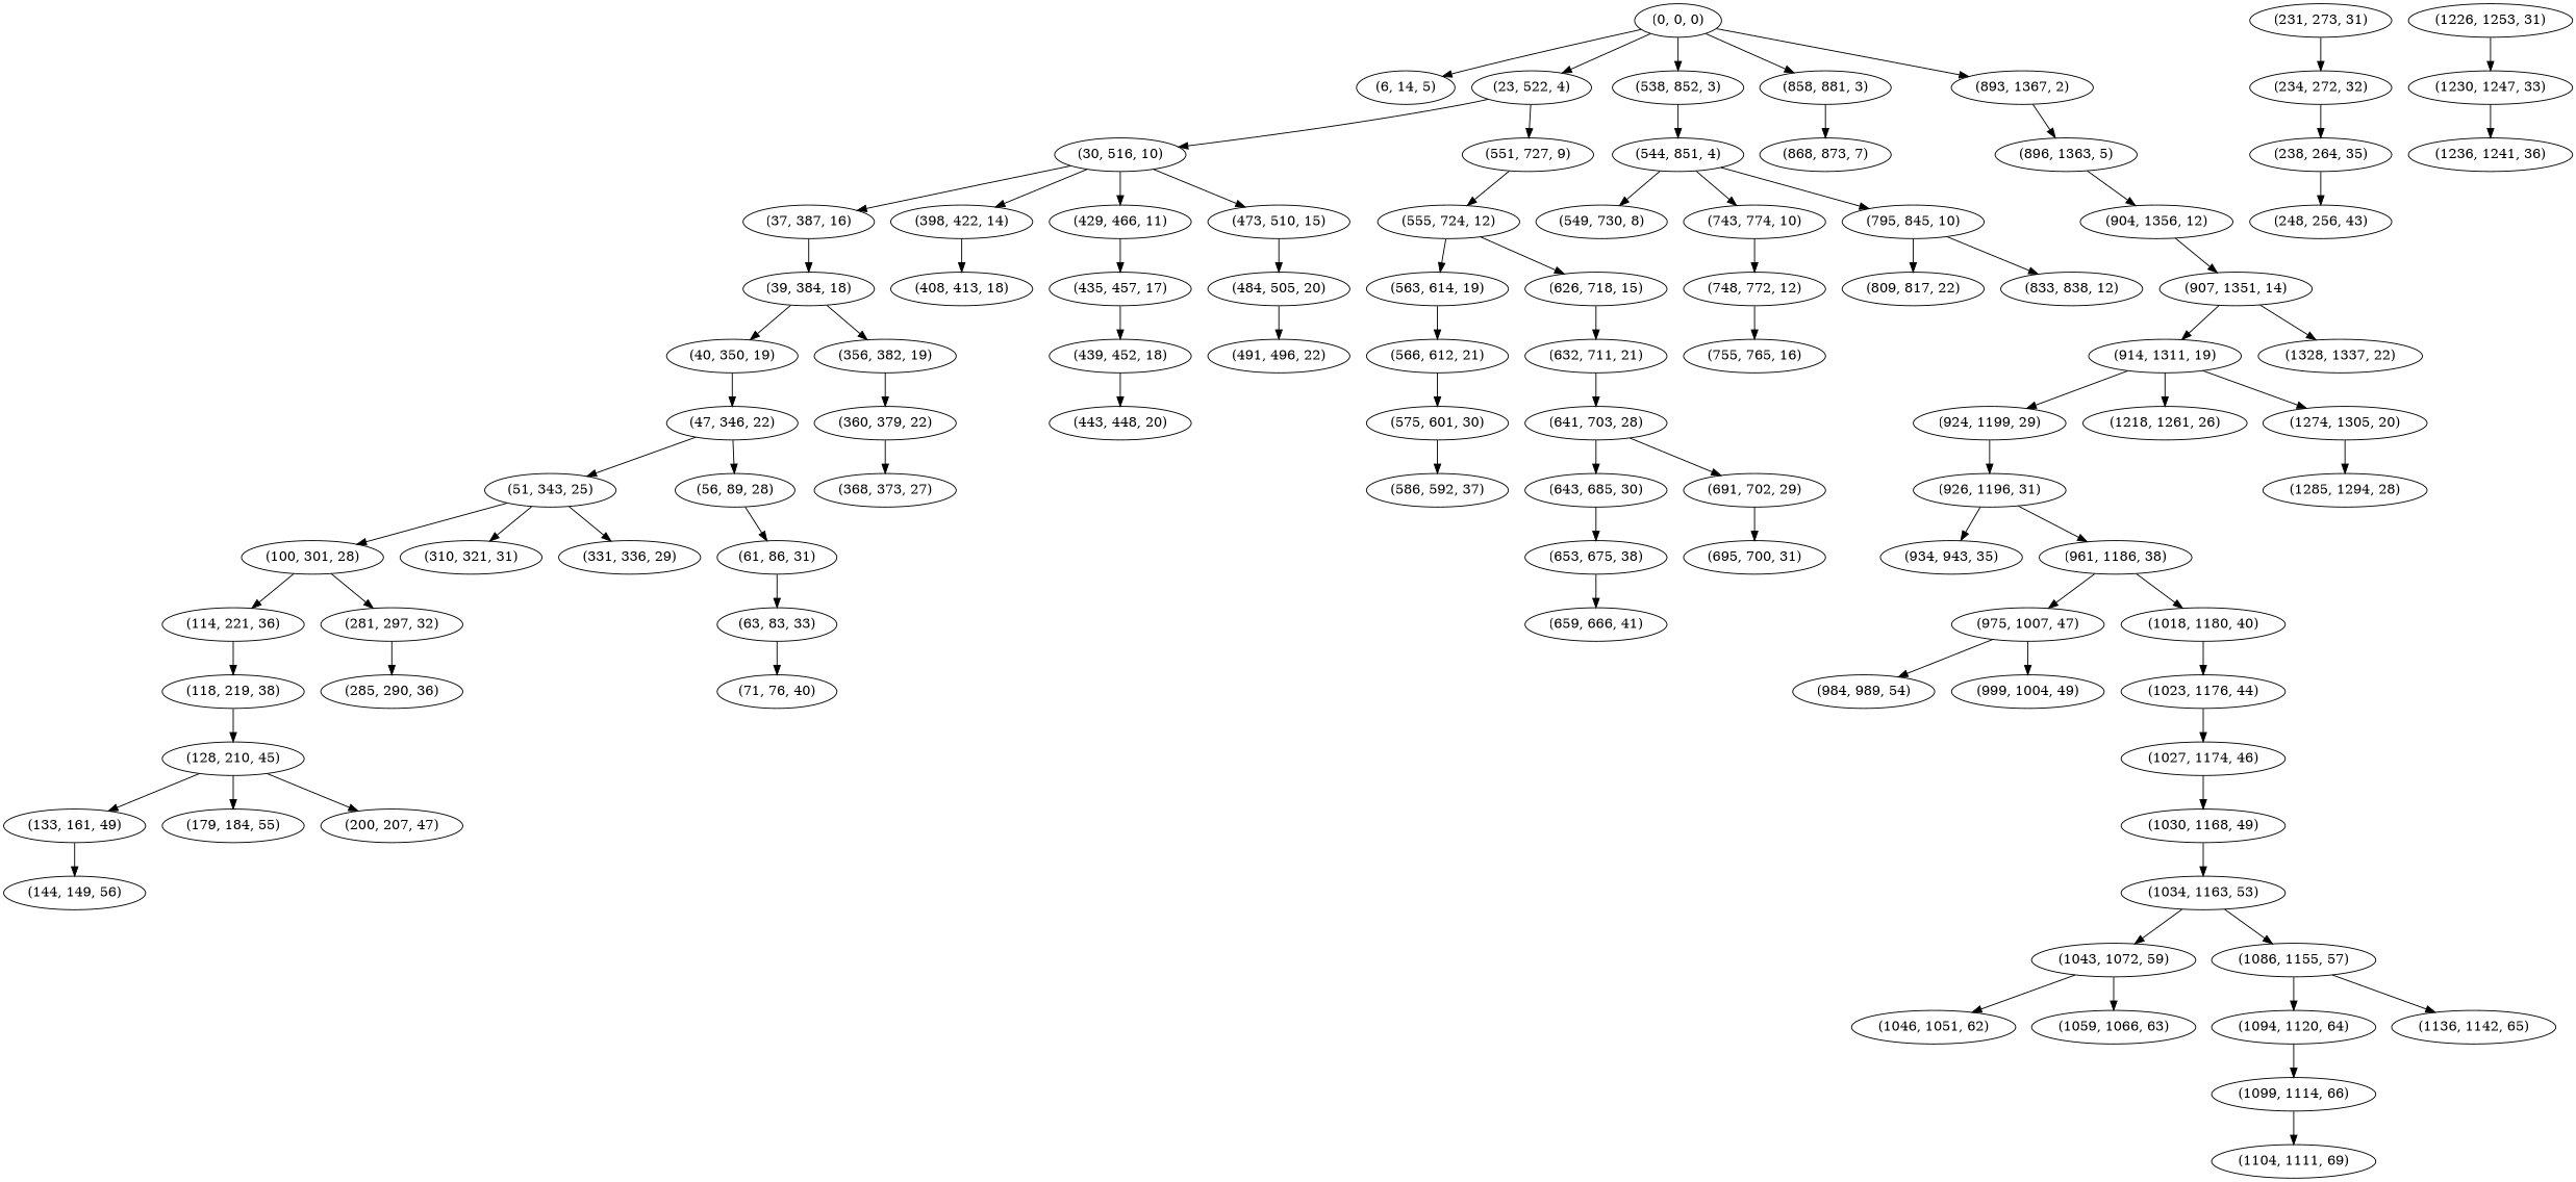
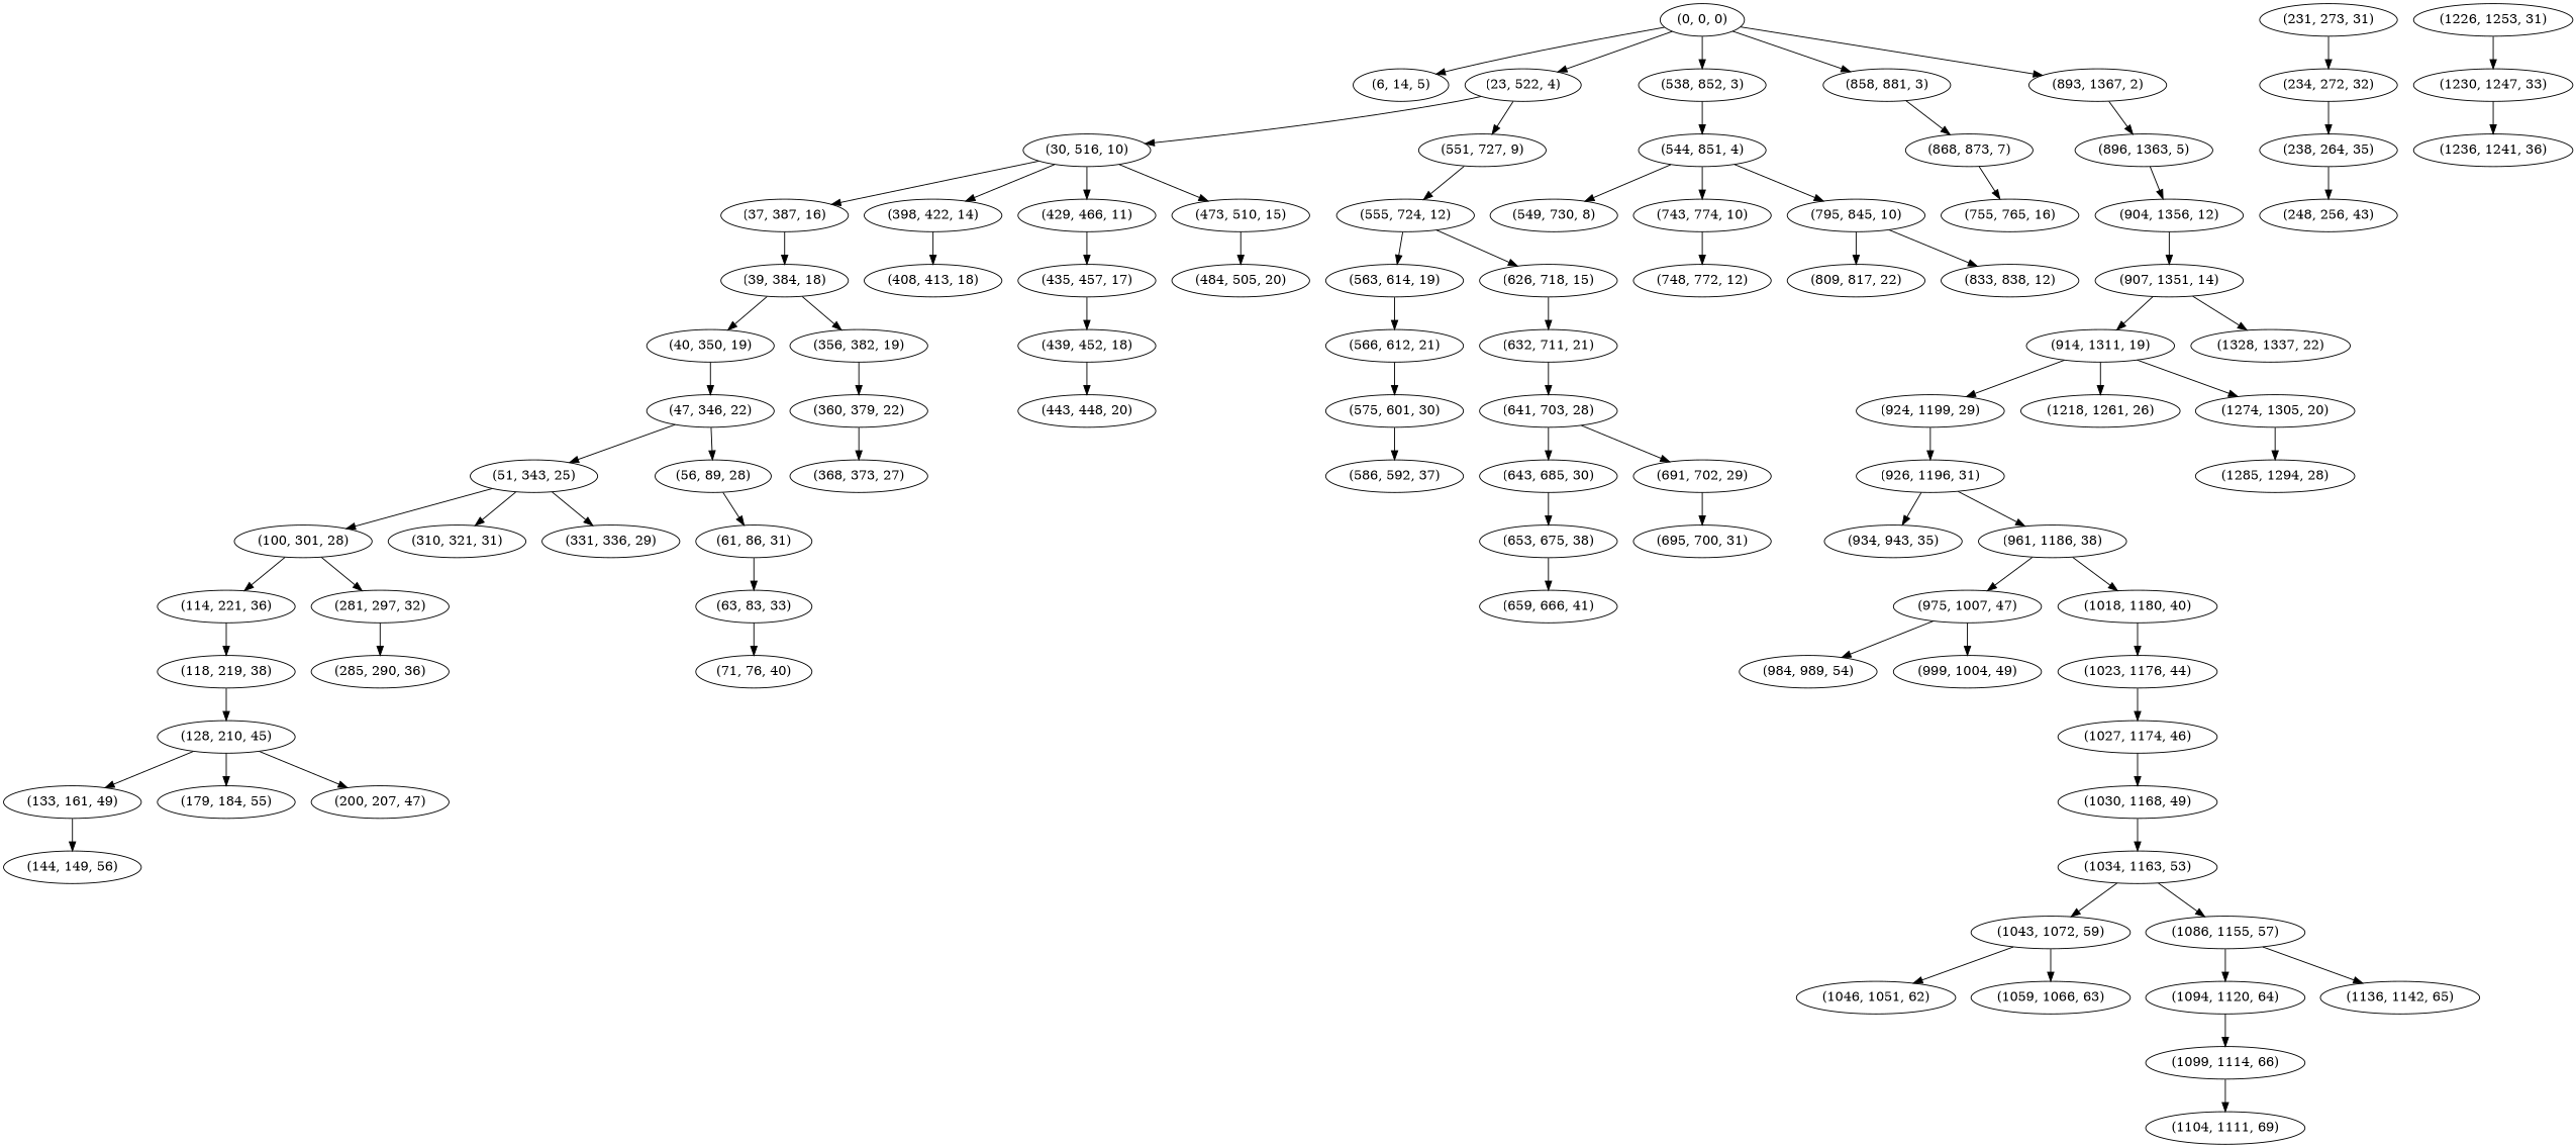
  digraph {
    "(0, 0, 0)"
    "(6, 14, 5)"
    "(23, 522, 4)"
    "(538, 852, 3)"
    "(858, 881, 3)"
    "(893, 1367, 2)"
    "(30, 516, 10)"
    "(551, 727, 9)"
    "(544, 851, 4)"
    "(868, 873, 7)"
    "(896, 1363, 5)"
    "(37, 387, 16)"
    "(398, 422, 14)"
    "(429, 466, 11)"
    "(473, 510, 15)"
    "(39, 384, 18)"
    "(408, 413, 18)"
    "(435, 457, 17)"
    "(484, 505, 20)"
    "(40, 350, 19)"
    "(356, 382, 19)"
    "(47, 346, 22)"
    "(360, 379, 22)"
    "(51, 343, 25)"
    "(56, 89, 28)"
    "(100, 301, 28)"
    "(310, 321, 31)"
    "(331, 336, 29)"
    "(61, 86, 31)"
    "(114, 221, 36)"
    "(281, 297, 32)"
    "(63, 83, 33)"
    "(71, 76, 40)"
    "(118, 219, 38)"
    "(231, 273, 31)"
    "(234, 272, 32)"
    "(285, 290, 36)"
    "(128, 210, 45)"
    "(133, 161, 49)"
    "(179, 184, 55)"
    "(200, 207, 47)"
    "(144, 149, 56)"
    "(238, 264, 35)"
    "(248, 256, 43)"
    "(368, 373, 27)"
    "(439, 452, 18)"
    "(443, 448, 20)"
-   "(491, 496, 22)"
    "(549, 730, 8)"
    "(743, 774, 10)"
    "(795, 845, 10)"
    "(748, 772, 12)"
    "(809, 817, 22)"
    "(833, 838, 12)"
    "(555, 724, 12)"
    "(563, 614, 19)"
    "(626, 718, 15)"
    "(566, 612, 21)"
    "(632, 711, 21)"
    "(575, 601, 30)"
    "(586, 592, 37)"
    "(641, 703, 28)"
    "(643, 685, 30)"
    "(691, 702, 29)"
    "(653, 675, 38)"
    "(695, 700, 31)"
    "(659, 666, 41)"
    "(755, 765, 16)"
    "(904, 1356, 12)"
    "(907, 1351, 14)"
    "(914, 1311, 19)"
    "(1328, 1337, 22)"
    "(924, 1199, 29)"
    "(1218, 1261, 26)"
    "(1274, 1305, 20)"
    "(926, 1196, 31)"
    "(1285, 1294, 28)"
    "(934, 943, 35)"
    "(961, 1186, 38)"
    "(975, 1007, 47)"
    "(1018, 1180, 40)"
    "(984, 989, 54)"
    "(999, 1004, 49)"
    "(1023, 1176, 44)"
    "(1027, 1174, 46)"
    "(1030, 1168, 49)"
    "(1034, 1163, 53)"
    "(1043, 1072, 59)"
    "(1086, 1155, 57)"
    "(1046, 1051, 62)"
    "(1059, 1066, 63)"
    "(1094, 1120, 64)"
    "(1136, 1142, 65)"
    "(1099, 1114, 66)"
    "(1104, 1111, 69)"
    "(1226, 1253, 31)"
    "(1230, 1247, 33)"
    "(1236, 1241, 36)"
    "(0, 0, 0)" -> "(6, 14, 5)"
    "(0, 0, 0)" -> "(23, 522, 4)"
    "(0, 0, 0)" -> "(538, 852, 3)"
    "(0, 0, 0)" -> "(858, 881, 3)"
    "(0, 0, 0)" -> "(893, 1367, 2)"
    "(23, 522, 4)" -> "(30, 516, 10)"
    "(23, 522, 4)" -> "(551, 727, 9)"
    "(538, 852, 3)" -> "(544, 851, 4)"
    "(858, 881, 3)" -> "(868, 873, 7)"
    "(893, 1367, 2)" -> "(896, 1363, 5)"
    "(30, 516, 10)" -> "(37, 387, 16)"
    "(30, 516, 10)" -> "(398, 422, 14)"
    "(30, 516, 10)" -> "(429, 466, 11)"
    "(30, 516, 10)" -> "(473, 510, 15)"
    "(551, 727, 9)" -> "(555, 724, 12)"
    "(544, 851, 4)" -> "(549, 730, 8)"
    "(544, 851, 4)" -> "(743, 774, 10)"
    "(544, 851, 4)" -> "(795, 845, 10)"
    "(896, 1363, 5)" -> "(904, 1356, 12)"
    "(37, 387, 16)" -> "(39, 384, 18)"
    "(398, 422, 14)" -> "(408, 413, 18)"
    "(429, 466, 11)" -> "(435, 457, 17)"
    "(473, 510, 15)" -> "(484, 505, 20)"
    "(39, 384, 18)" -> "(40, 350, 19)"
    "(39, 384, 18)" -> "(356, 382, 19)"
    "(435, 457, 17)" -> "(439, 452, 18)"
-   "(484, 505, 20)" -> "(491, 496, 22)"
    "(40, 350, 19)" -> "(47, 346, 22)"
    "(356, 382, 19)" -> "(360, 379, 22)"
    "(47, 346, 22)" -> "(51, 343, 25)"
    "(47, 346, 22)" -> "(56, 89, 28)"
    "(360, 379, 22)" -> "(368, 373, 27)"
    "(51, 343, 25)" -> "(100, 301, 28)"
    "(51, 343, 25)" -> "(310, 321, 31)"
    "(51, 343, 25)" -> "(331, 336, 29)"
    "(56, 89, 28)" -> "(61, 86, 31)"
    "(100, 301, 28)" -> "(114, 221, 36)"
    "(100, 301, 28)" -> "(281, 297, 32)"
    "(61, 86, 31)" -> "(63, 83, 33)"
    "(114, 221, 36)" -> "(118, 219, 38)"
    "(281, 297, 32)" -> "(285, 290, 36)"
    "(63, 83, 33)" -> "(71, 76, 40)"
    "(118, 219, 38)" -> "(128, 210, 45)"
    "(231, 273, 31)" -> "(234, 272, 32)"
    "(234, 272, 32)" -> "(238, 264, 35)"
    "(128, 210, 45)" -> "(133, 161, 49)"
    "(128, 210, 45)" -> "(179, 184, 55)"
    "(128, 210, 45)" -> "(200, 207, 47)"
    "(133, 161, 49)" -> "(144, 149, 56)"
    "(238, 264, 35)" -> "(248, 256, 43)"
    "(439, 452, 18)" -> "(443, 448, 20)"
    "(743, 774, 10)" -> "(748, 772, 12)"
    "(795, 845, 10)" -> "(809, 817, 22)"
    "(795, 845, 10)" -> "(833, 838, 12)"
-   "(748, 772, 12)" -> "(755, 765, 16)"
+   "(868, 873, 7)" -> "(755, 765, 16)"
    "(555, 724, 12)" -> "(563, 614, 19)"
    "(555, 724, 12)" -> "(626, 718, 15)"
    "(563, 614, 19)" -> "(566, 612, 21)"
    "(626, 718, 15)" -> "(632, 711, 21)"
    "(566, 612, 21)" -> "(575, 601, 30)"
    "(632, 711, 21)" -> "(641, 703, 28)"
    "(575, 601, 30)" -> "(586, 592, 37)"
    "(641, 703, 28)" -> "(643, 685, 30)"
    "(641, 703, 28)" -> "(691, 702, 29)"
    "(643, 685, 30)" -> "(653, 675, 38)"
    "(691, 702, 29)" -> "(695, 700, 31)"
    "(653, 675, 38)" -> "(659, 666, 41)"
    "(904, 1356, 12)" -> "(907, 1351, 14)"
    "(907, 1351, 14)" -> "(914, 1311, 19)"
    "(907, 1351, 14)" -> "(1328, 1337, 22)"
    "(914, 1311, 19)" -> "(924, 1199, 29)"
    "(914, 1311, 19)" -> "(1218, 1261, 26)"
    "(914, 1311, 19)" -> "(1274, 1305, 20)"
    "(924, 1199, 29)" -> "(926, 1196, 31)"
    "(1274, 1305, 20)" -> "(1285, 1294, 28)"
    "(926, 1196, 31)" -> "(934, 943, 35)"
    "(926, 1196, 31)" -> "(961, 1186, 38)"
    "(961, 1186, 38)" -> "(975, 1007, 47)"
    "(961, 1186, 38)" -> "(1018, 1180, 40)"
    "(975, 1007, 47)" -> "(984, 989, 54)"
    "(975, 1007, 47)" -> "(999, 1004, 49)"
    "(1018, 1180, 40)" -> "(1023, 1176, 44)"
    "(1023, 1176, 44)" -> "(1027, 1174, 46)"
    "(1027, 1174, 46)" -> "(1030, 1168, 49)"
    "(1030, 1168, 49)" -> "(1034, 1163, 53)"
    "(1034, 1163, 53)" -> "(1043, 1072, 59)"
    "(1034, 1163, 53)" -> "(1086, 1155, 57)"
    "(1043, 1072, 59)" -> "(1046, 1051, 62)"
    "(1043, 1072, 59)" -> "(1059, 1066, 63)"
    "(1086, 1155, 57)" -> "(1094, 1120, 64)"
    "(1086, 1155, 57)" -> "(1136, 1142, 65)"
    "(1094, 1120, 64)" -> "(1099, 1114, 66)"
    "(1099, 1114, 66)" -> "(1104, 1111, 69)"
    "(1226, 1253, 31)" -> "(1230, 1247, 33)"
    "(1230, 1247, 33)" -> "(1236, 1241, 36)"
  }
